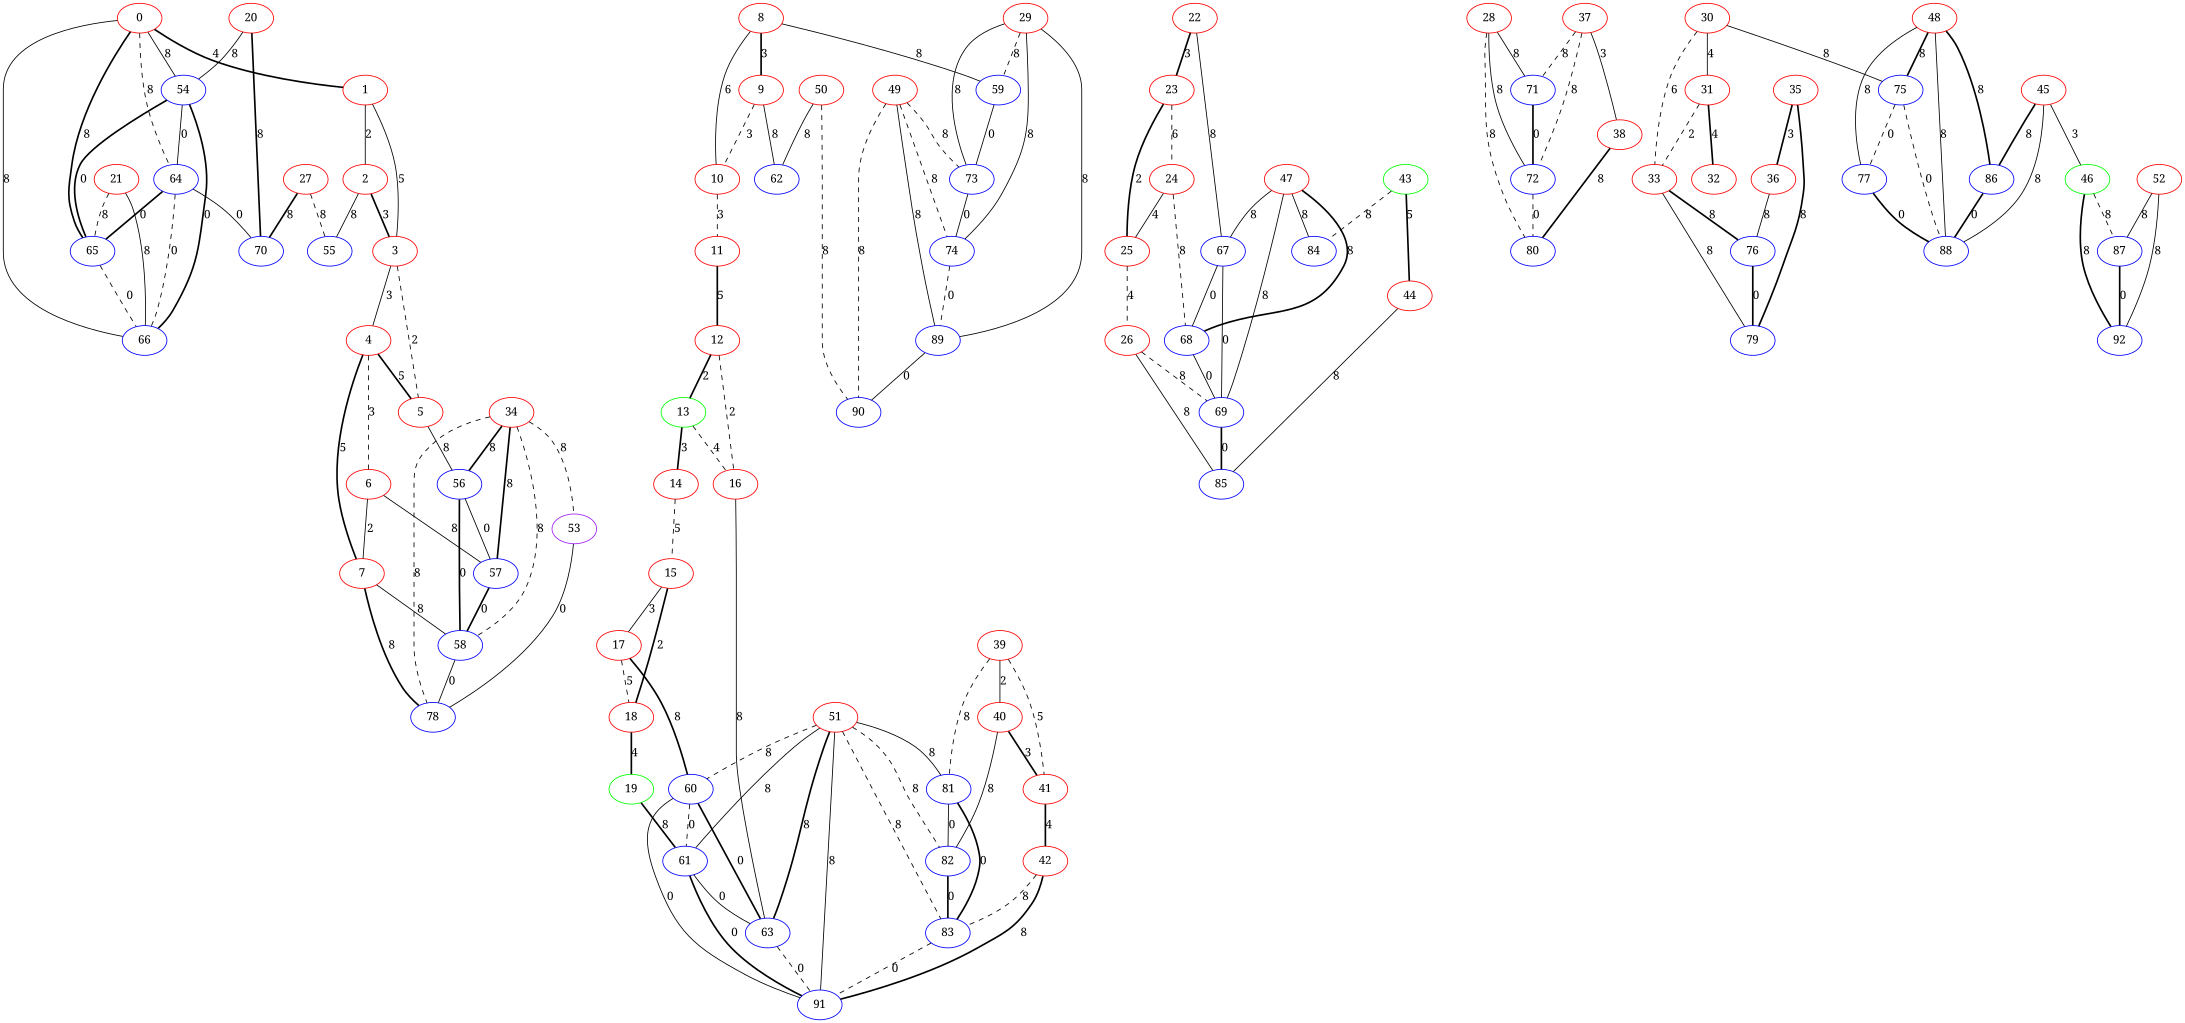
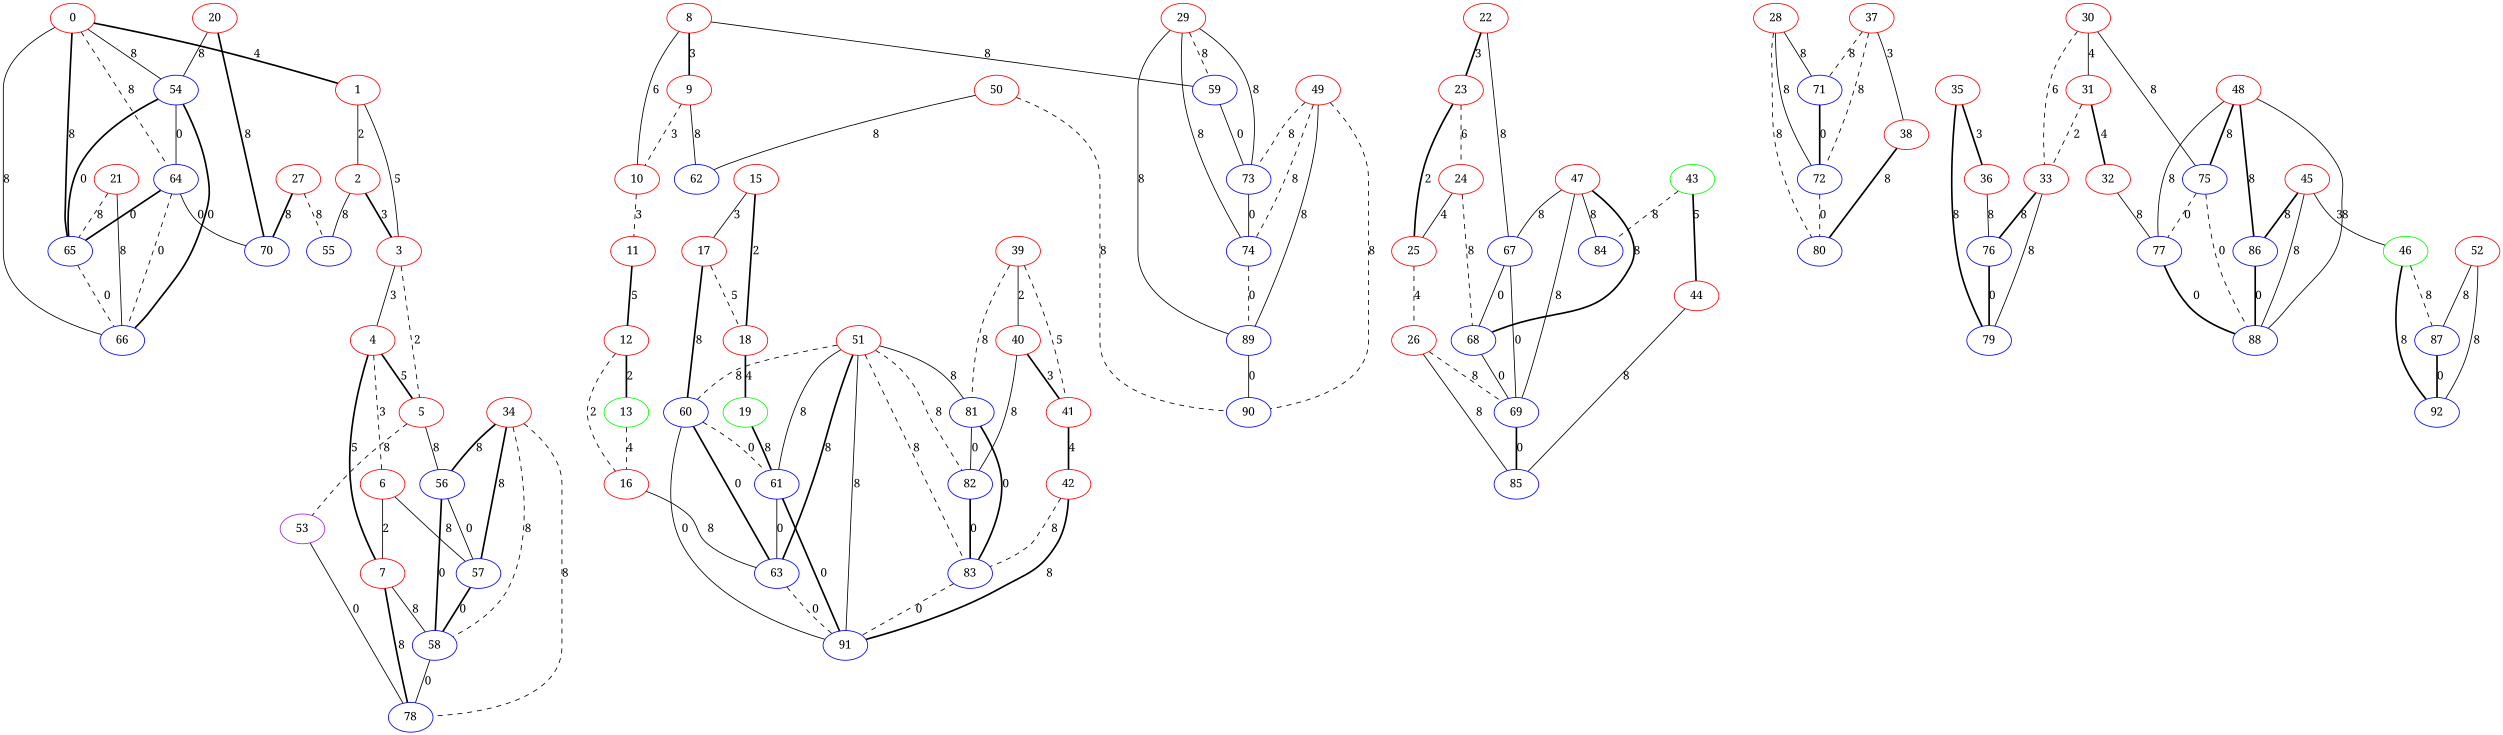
  graph {
    fontname="Noto Serif"
    node [color=red fontname="Noto Serif" weight=1]
    edge [fontname="Noto Serif" style=solid]
    0
    1
    54 [color=blue weight=3]
    64 [color=blue weight=3]
    65 [color=blue weight=3]
    66 [color=blue weight=3]
    2
    3
    70 [color=blue weight=3]
    55 [color=blue weight=3]
    4
    5
    6
    7
    56 [color=blue weight=3]
    57 [color=blue weight=3]
    58 [color=blue weight=3]
    78 [color=blue weight=3]
    8
    9
    10
    59 [color=blue weight=3]
    62 [color=blue weight=3]
    11
    73 [color=blue weight=3]
    12
    13 [color=green weight=2]
    16
-   14
    63 [color=blue weight=3]
    15
    17
    18
    60 [color=blue weight=3]
    19 [color=green weight=2]
    91 [color=blue weight=3]
    61 [color=blue weight=3]
    20
    21
    22
    23
    67 [color=blue weight=3]
    24
    25
    68 [color=blue weight=3]
    69 [color=blue weight=3]
    26
    85 [color=blue weight=3]
    27
    71 [color=blue weight=3]
    28
    72 [color=blue weight=3]
    80 [color=blue weight=3]
    29
    74 [color=blue weight=3]
    89 [color=blue weight=3]
    90 [color=blue weight=3]
    30
    31
    33
    75 [color=blue weight=3]
    32
    76 [color=blue weight=3]
    79 [color=blue weight=3]
    77 [color=blue weight=3]
    88 [color=blue weight=3]
    34
    53 [color=purple weight=4]
    35
    36
    37
    38
    39
    40
    41
    81 [color=blue weight=3]
    82 [color=blue weight=3]
    42
    83 [color=blue weight=3]
    43 [color=green weight=2]
    44
    84 [color=blue weight=3]
    46 [color=green weight=2]
    45
    86 [color=blue weight=3]
    87 [color=blue weight=3]
    92 [color=blue weight=3]
    47
    48
    49
    50
    51
    52
    0 -- 1 [label=4 style=bold]
    0 -- 54 [label=8]
    0 -- 64 [label=8 style=dashed]
    0 -- 65 [label=8 style=bold]
    0 -- 66 [label=8]
    1 -- 2 [label=2]
    1 -- 3 [label=5]
    54 -- 64 [label=0]
    54 -- 65 [label=0 style=bold]
    54 -- 66 [label=0 style=bold]
    64 -- 65 [label=0 style=bold]
    64 -- 66 [label=0 style=dashed]
    64 -- 70 [label=0]
    65 -- 66 [label=0 style=dashed]
    2 -- 3 [label=3 style=bold]
    2 -- 55 [label=8]
    3 -- 4 [label=3]
    3 -- 5 [label=2 style=dashed]
    4 -- 5 [label=5 style=bold]
    4 -- 6 [label=3 style=dashed]
    4 -- 7 [label=5 style=bold]
    5 -- 56 [label=8]
    6 -- 7 [label=2]
    6 -- 57 [label=8]
    7 -- 58 [label=8]
    7 -- 78 [label=8 style=bold]
    56 -- 57 [label=0]
    56 -- 58 [label=0 style=bold]
    57 -- 58 [label=0 style=bold]
    58 -- 78 [label=0]
    8 -- 9 [label=3 style=bold]
    8 -- 10 [label=6]
    8 -- 59 [label=8]
    9 -- 10 [label=3 style=dashed]
    9 -- 62 [label=8]
    10 -- 11 [label=3 style=dashed]
    59 -- 73 [label=0]
    11 -- 12 [label=5 style=bold]
    73 -- 74 [label=0]
    12 -- 13 [label=2 style=bold]
    12 -- 16 [label=2 style=dashed]
    13 -- 16 [label=4 style=dashed]
-   13 -- 14 [label=3 style=bold]
    16 -- 63 [label=8]
-   14 -- 15 [label=5 style=dashed]
    63 -- 91 [label=0 style=dashed]
    15 -- 17 [label=3]
    15 -- 18 [label=2 style=bold]
    17 -- 18 [label=5 style=dashed]
    17 -- 60 [label=8 style=bold]
    18 -- 19 [label=4 style=bold]
    60 -- 63 [label=0 style=bold]
    60 -- 91 [label=0]
    60 -- 61 [label=0 style=dashed]
    19 -- 61 [label=8 style=bold]
    61 -- 63 [label=0]
    61 -- 91 [label=0 style=bold]
    20 -- 54 [label=8]
    20 -- 70 [label=8 style=bold]
    21 -- 65 [label=8 style=dashed]
    21 -- 66 [label=8]
    22 -- 23 [label=3 style=bold]
    22 -- 67 [label=8]
    23 -- 24 [label=6 style=dashed]
    23 -- 25 [label=2 style=bold]
    67 -- 68 [label=0]
    67 -- 69 [label=0]
    24 -- 25 [label=4]
    24 -- 68 [label=8 style=dashed]
    25 -- 26 [label=4 style=dashed]
    68 -- 69 [label=0]
    69 -- 85 [label=0 style=bold]
    26 -- 69 [label=8 style=dashed]
    26 -- 85 [label=8]
    27 -- 70 [label=8 style=bold]
    27 -- 55 [label=8 style=dashed]
    71 -- 72 [label=0 style=bold]
    28 -- 71 [label=8]
    28 -- 72 [label=8]
    28 -- 80 [label=8 style=dashed]
    72 -- 80 [label=0 style=dashed]
    29 -- 59 [label=8 style=dashed]
    29 -- 73 [label=8]
    29 -- 74 [label=8]
    29 -- 89 [label=8]
    74 -- 89 [label=0 style=dashed]
    89 -- 90 [label=0]
    30 -- 31 [label=4]
    30 -- 33 [label=6 style=dashed]
    30 -- 75 [label=8]
    31 -- 33 [label=2 style=dashed]
    31 -- 32 [label=4 style=bold]
    33 -- 76 [label=8 style=bold]
    33 -- 79 [label=8]
    75 -- 77 [label=0 style=dashed]
    75 -- 88 [label=0 style=dashed]
+   32 -- 77 [label=8]
    76 -- 79 [label=0 style=bold]
    77 -- 88 [label=0 style=bold]
    34 -- 56 [label=8 style=bold]
    34 -- 57 [label=8 style=bold]
    34 -- 58 [label=8 style=dashed]
    34 -- 78 [label=8 style=dashed]
-   34 -- 53 [label=8 style=dashed]
+   5 -- 53 [label=8 style=dashed]
    53 -- 78 [label=0]
    35 -- 79 [label=8 style=bold]
    35 -- 36 [label=3 style=bold]
    36 -- 76 [label=8]
    37 -- 71 [label=8 style=dashed]
    37 -- 72 [label=8 style=dashed]
    37 -- 38 [label=3]
    38 -- 80 [label=8 style=bold]
    39 -- 40 [label=2]
    39 -- 41 [label=5 style=dashed]
    39 -- 81 [label=8 style=dashed]
    40 -- 41 [label=3 style=bold]
    40 -- 82 [label=8]
    41 -- 42 [label=4 style=bold]
    81 -- 82 [label=0]
    81 -- 83 [label=0 style=bold]
    82 -- 83 [label=0 style=bold]
    42 -- 91 [label=8 style=bold]
    42 -- 83 [label=8 style=dashed]
    83 -- 91 [label=0 style=dashed]
    43 -- 44 [label=5 style=bold]
    43 -- 84 [label=8 style=dashed]
    44 -- 85 [label=8]
    46 -- 87 [label=8 style=dashed]
    46 -- 92 [label=8 style=bold]
    45 -- 88 [label=8]
    45 -- 46 [label=3]
    45 -- 86 [label=8 style=bold]
    86 -- 88 [label=0 style=bold]
    87 -- 92 [label=0 style=bold]
    47 -- 67 [label=8]
    47 -- 68 [label=8 style=bold]
    47 -- 69 [label=8]
    47 -- 84 [label=8]
    48 -- 75 [label=8 style=bold]
    48 -- 77 [label=8]
    48 -- 88 [label=8]
    48 -- 86 [label=8 style=bold]
    49 -- 73 [label=8 style=dashed]
    49 -- 74 [label=8 style=dashed]
    49 -- 89 [label=8]
    49 -- 90 [label=8 style=dashed]
    50 -- 62 [label=8]
    50 -- 90 [label=8 style=dashed]
    51 -- 63 [label=8 style=bold]
    51 -- 60 [label=8 style=dashed]
    51 -- 91 [label=8]
    51 -- 61 [label=8]
    51 -- 81 [label=8]
    51 -- 82 [label=8 style=dashed]
    51 -- 83 [label=8 style=dashed]
    52 -- 87 [label=8]
    52 -- 92 [label=8]
  }
